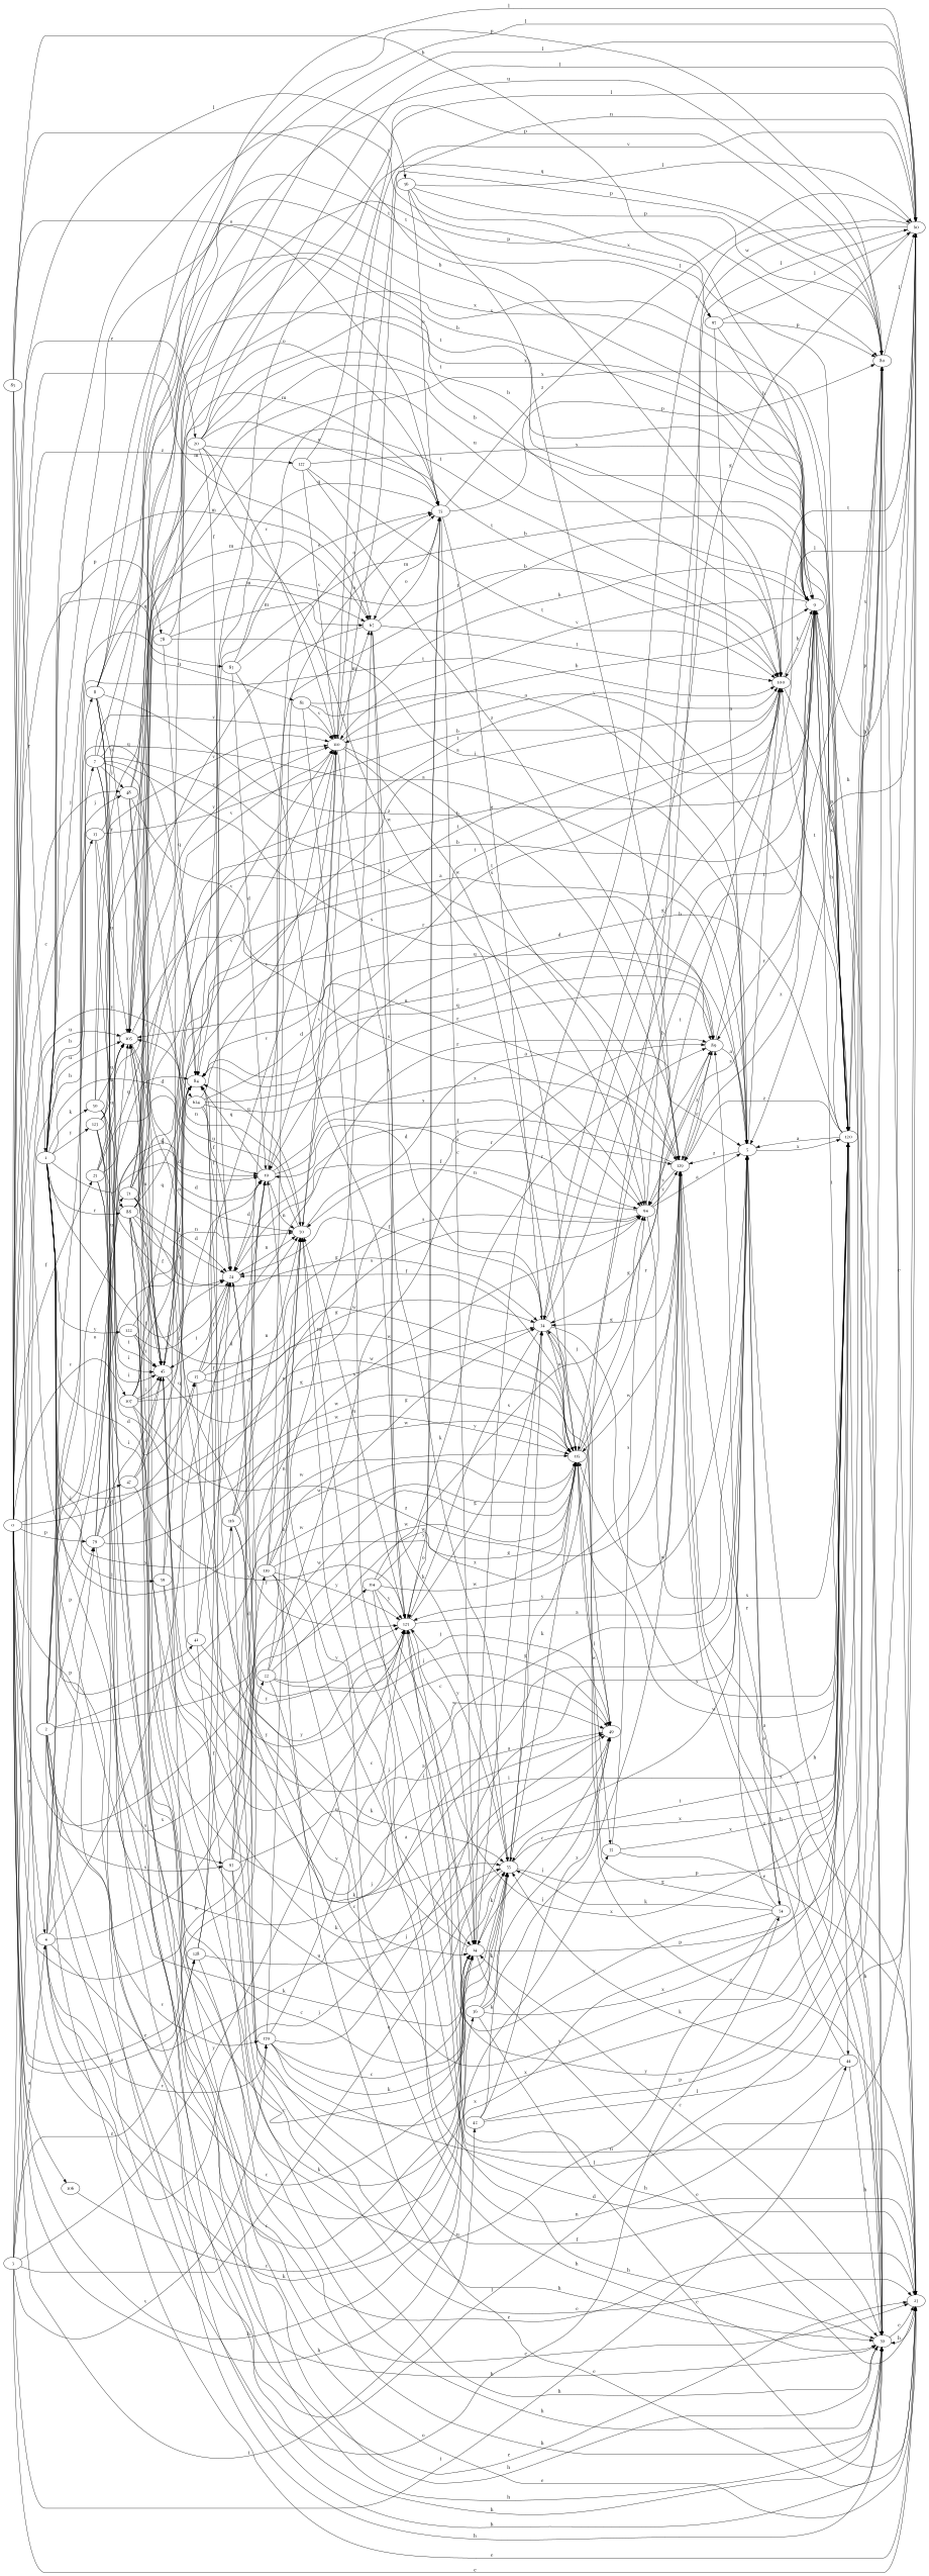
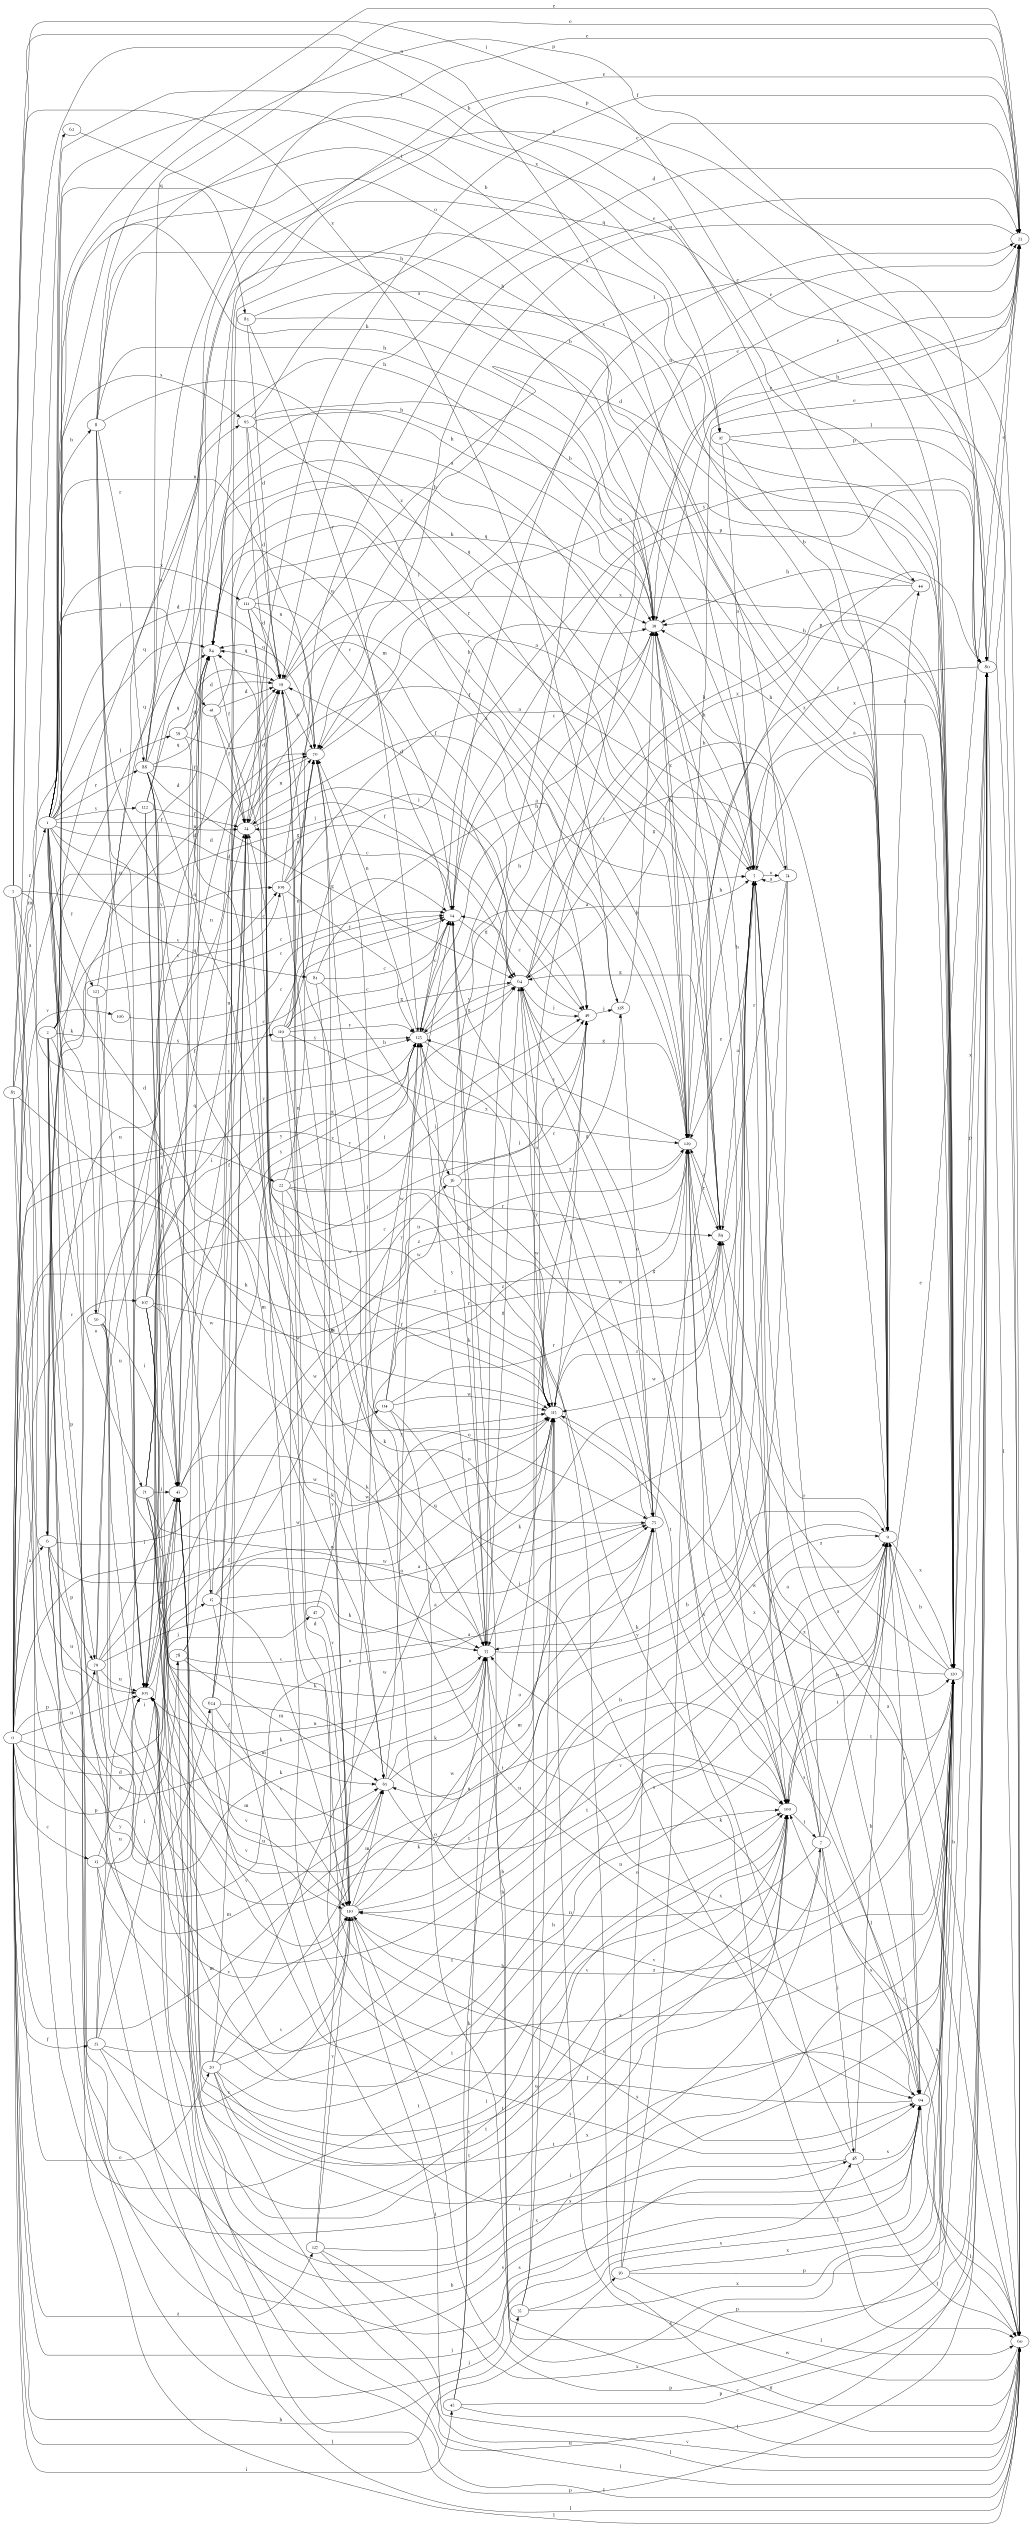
  strict digraph {
    fontname="Playfair Display"
    rankdir=LR
    node [fontname="Playfair Display"]
    edge [fontname="Playfair Display"]
    0
-   4
+   4 [label=6]
    13
    15
    20
    22
    25
    35
    36
    41
    42
    47
    48
    56
+   62
    65
    78
    79
    105
    106
    107
    114
    115
    127
    128
    14
    19
    55
    70
-   109 [label=179]
+   109
    5
    100
    9
    60
    45
    n36 [label=24]
    94
    110
    89
    120
    75
    125
    49
    23
    129
    39
    80
    84
-   34
+   34 [label=64]
    1
    7
    8
    50
    59
    81
    83
    88
    93
    97
-   116
+   116 [label=111]
    122
    123
    44
    85
    2
    71
    74
    119
    3
    n70 [label=624]
    0 -> 4 [label=a]
    0 -> 13 [label=c]
    0 -> 15 [label=d]
    0 -> 20 [label=e]
    0 -> 22 [label=e]
    0 -> 25 [label=f]
    0 -> 35 [label=h]
    0 -> 36 [label=h]
    0 -> 41 [label=i]
    0 -> 42 [label=i]
    0 -> 47 [label=j]
    0 -> 48 [label=j]
    0 -> 56 [label=l]
+   0 -> 62 [label=m]
    0 -> 65 [label=m]
    0 -> 78 [label=p]
    0 -> 79 [label=p]
    0 -> 105 [label=u]
    0 -> 106 [label=v]
    0 -> 107 [label=v]
    0 -> 114 [label=w]
    0 -> 115 [label=w]
    0 -> 127 [label=z]
    0 -> 128 [label=z]
    4 -> 79 [label=p]
    4 -> 115 [label=w]
    4 -> 14 [label=c]
    4 -> 19 [label=d]
    4 -> 55 [label=k]
    4 -> 70 [label=n]
    4 -> 109 [label=v]
    4 -> 5 [label=a]
    4 -> 100 [label=t]
    13 -> 105 [label=u]
    13 -> 9 [label=b]
    13 -> 60 [label=l]
    13 -> 45 [label=i]
    15 -> 115 [label=w]
    15 -> 55 [label=k]
    15 -> n36 [label=f]
    15 -> 94 [label=s]
    15 -> 110 [label=v]
    15 -> 89 [label=r]
    20 -> 115 [label=w]
    20 -> 100 [label=t]
    20 -> 9 [label=b]
    20 -> 60 [label=l]
    20 -> n36 [label=f]
    20 -> 110 [label=v]
    20 -> 120 [label=x]
    20 -> 75 [label=o]
    22 -> 115 [label=w]
    22 -> 70 [label=n]
    22 -> 89 [label=r]
    22 -> 120 [label=x]
    22 -> 125 [label=y]
    22 -> 49 [label=j]
    25 -> 105 [label=u]
    25 -> 19 [label=d]
    25 -> 9 [label=b]
    25 -> 45 [label=i]
    25 -> 110 [label=v]
    25 -> 120 [label=x]
-   115 -> 35 [label=w]
+   35 -> 115 [label=w]
    35 -> 94 [label=s]
    35 -> 120 [label=x]
    35 -> 23 [label=e]
    36 -> 55 [label=k]
    36 -> 120 [label=x]
    36 -> 49 [label=j]
    36 -> 23 [label=e]
    36 -> 129 [label=z]
    41 -> 19 [label=d]
    41 -> n36 [label=f]
    41 -> 125 [label=y]
    41 -> 39 [label=h]
    42 -> 55 [label=k]
    42 -> 60 [label=l]
    42 -> 49 [label=j]
    42 -> 80 [label=p]
    47 -> 14 [label=c]
-   47 -> 45 [label=i]
    47 -> 110 [label=v]
    48 -> 9 [label=b]
    48 -> 60 [label=l]
    48 -> 45 [label=i]
    48 -> 94 [label=s]
    48 -> 125 [label=y]
    56 -> 60 [label=l]
    56 -> 120 [label=x]
    56 -> 75 [label=o]
    56 -> 129 [label=z]
    56 -> 80 [label=p]
+   62 -> 5 [label=a]
    65 -> 105 [label=u]
    65 -> 55 [label=k]
    65 -> 100 [label=t]
    65 -> 75 [label=o]
    65 -> 125 [label=y]
    78 -> 65 [label=m]
+   78 -> 19 [label=d]
    78 -> 5 [label=a]
    78 -> 60 [label=l]
    78 -> 84 [label=q]
    79 -> 105 [label=u]
    79 -> 115 [label=w]
+   79 -> 14 [label=c]
    79 -> 70 [label=n]
    79 -> 5 [label=a]
    79 -> 9 [label=b]
    79 -> 45 [label=i]
    79 -> 94 [label=s]
    105 -> 45 [label=i]
    105 -> 89 [label=r]
    105 -> 125 [label=y]
    105 -> 80 [label=p]
    106 -> 14 [label=c]
-   107 -> 75 [label=m]
+   107 -> 65 [label=m]
    107 -> 19 [label=d]
    107 -> 100 [label=t]
    107 -> 45 [label=i]
    107 -> 110 [label=v]
    107 -> 49 [label=j]
    107 -> 129 [label=z]
    107 -> 34 [label=g]
    114 -> 115 [label=w]
    114 -> 94 [label=s]
    114 -> 89 [label=r]
    114 -> 120 [label=x]
    114 -> 125 [label=y]
    114 -> 39 [label=h]
    115 -> 55 [label=k]
    115 -> 100 [label=t]
    115 -> n36 [label=f]
    115 -> 89 [label=r]
    115 -> 49 [label=j]
    127 -> 100 [label=t]
    127 -> 60 [label=l]
    127 -> 110 [label=v]
    127 -> 120 [label=x]
    127 -> 129 [label=z]
    128 -> n36 [label=f]
    128 -> 75 [label=o]
-   128 -> 49 [label=j]
+   49 -> 128 [label=j]
    128 -> 39 [label=h]
    14 -> 55 [label=k]
    14 -> 23 [label=e]
    14 -> 80 [label=p]
    14 -> 84 [label=q]
    14 -> 34 [label=g]
    19 -> 70 [label=n]
    19 -> 94 [label=s]
+   19 -> 120 [label=x]
    19 -> 75 [label=o]
    19 -> 129 [label=z]
    19 -> 84 [label=q]
    55 -> 105 [label=u]
    55 -> 9 [label=b]
    55 -> 120 [label=x]
    55 -> 125 [label=y]
    55 -> 80 [label=p]
    55 -> 34 [label=g]
    70 -> 105 [label=u]
    70 -> 5 [label=a]
    70 -> 110 [label=v]
    70 -> 84 [label=q]
    109 -> 14 [label=c]
    109 -> 55 [label=k]
    109 -> 70 [label=n]
    109 -> 5 [label=a]
    109 -> 60 [label=l]
    109 -> 125 [label=y]
    5 -> 115 [label=w]
    5 -> 100 [label=t]
    5 -> 120 [label=x]
    5 -> 129 [label=z]
    5 -> 39 [label=h]
    5 -> 84 [label=q]
    5 -> 74 [label=o]
    100 -> 9 [label=b]
    100 -> 45 [label=i]
    100 -> 39 [label=h]
    100 -> 34 [label=g]
    9 -> 105 [label=u]
    9 -> 100 [label=t]
    9 -> 94 [label=s]
    9 -> 110 [label=v]
    9 -> 89 [label=r]
    9 -> 120 [label=x]
    9 -> 39 [label=h]
    9 -> 44 [label=i]
    60 -> 115 [label=w]
    60 -> 14 [label=c]
    60 -> 70 [label=n]
    60 -> 5 [label=a]
    60 -> 100 [label=t]
    60 -> 9 [label=b]
    60 -> 110 [label=v]
    60 -> 34 [label=g]
    45 -> 105 [label=u]
    45 -> 115 [label=w]
    45 -> 100 [label=t]
    45 -> 49 [label=j]
    45 -> 23 [label=e]
    45 -> 84 [label=q]
    n36 -> 19 [label=d]
    n36 -> 70 [label=n]
    n36 -> 45 [label=i]
    n36 -> 49 [label=j]
    94 -> 70 [label=n]
    94 -> 5 [label=a]
    94 -> 60 [label=l]
    94 -> n36 [label=f]
    94 -> 120 [label=x]
    94 -> 129 [label=z]
    110 -> 65 [label=m]
    110 -> 115 [label=w]
    110 -> 19 [label=d]
    110 -> 55 [label=k]
    110 -> 9 [label=b]
    110 -> 94 [label=s]
    110 -> 80 [label=p]
    89 -> 5 [label=a]
    89 -> 60 [label=l]
    89 -> 129 [label=z]
    89 -> 84 [label=q]
    89 -> 34 [label=g]
    120 -> 115 [label=w]
    120 -> 19 [label=d]
-   120 -> 55 [label=i]
+   120 -> 55 [label=k]
    120 -> 5 [label=a]
    120 -> 100 [label=t]
    120 -> 9 [label=b]
    120 -> 45 [label=i]
    120 -> 110 [label=v]
    120 -> 129 [label=z]
    120 -> 39 [label=h]
    120 -> 80 [label=p]
    75 -> 65 [label=m]
    75 -> 14 [label=c]
    75 -> 60 [label=l]
    75 -> 125 [label=y]
    75 -> 80 [label=p]
    75 -> 84 [label=q]
    75 -> 34 [label=g]
    125 -> 14 [label=c]
    125 -> 70 [label=n]
    125 -> 5 [label=a]
    125 -> 75 [label=o]
    125 -> 39 [label=h]
    125 -> 34 [label=g]
    49 -> 14 [label=c]
    23 -> 19 [label=d]
    23 -> 70 [label=n]
    23 -> n36 [label=f]
    23 -> 39 [label=h]
    129 -> 105 [label=u]
    129 -> 115 [label=w]
    129 -> n36 [label=f]
    129 -> 94 [label=s]
    129 -> 89 [label=r]
    129 -> 125 [label=y]
    129 -> 23 [label=e]
    129 -> 39 [label=h]
    129 -> 34 [label=g]
    39 -> 14 [label=c]
    39 -> 23 [label=e]
    39 -> 129 [label=z]
    80 -> 105 [label=u]
    80 -> 60 [label=l]
    80 -> 120 [label=x]
    80 -> 125 [label=y]
    80 -> 23 [label=e]
    80 -> 129 [label=z]
-   80 -> 84 [label=q]
+   84 -> 80 [label=q]
    84 -> n36 [label=f]
    84 -> 89 [label=r]
    34 -> 115 [label=w]
    34 -> 19 [label=d]
    34 -> 9 [label=b]
    34 -> n36 [label=f]
    34 -> 120 [label=x]
    34 -> 125 [label=y]
    34 -> 49 [label=j]
    34 -> 23 [label=e]
    1 -> 15 [label=d]
    1 -> 65 [label=m]
    1 -> 14 [label=c]
    1 -> 19 [label=d]
    1 -> 55 [label=k]
    1 -> 70 [label=n]
    1 -> 9 [label=b]
    1 -> n36 [label=f]
    1 -> 39 [label=h]
    1 -> 84 [label=q]
    1 -> 34 [label=g]
    1 -> 7 [label=b]
    1 -> 8 [label=b]
    1 -> 50 [label=k]
    1 -> 59 [label=l]
    1 -> 81 [label=q]
    1 -> 83 [label=q]
    1 -> 88 [label=r]
    1 -> 93 [label=s]
    1 -> 97 [label=t]
    1 -> 116 [label=x]
    1 -> 122 [label=y]
    1 -> 123 [label=y]
    7 -> 48 [label=j]
    7 -> 70 [label=n]
    7 -> 5 [label=a]
-   7 -> 100 [label=t]
+   100 -> 7 [label=t]
    7 -> 94 [label=s]
    7 -> 110 [label=v]
    7 -> 23 [label=e]
    7 -> 129 [label=z]
    7 -> 39 [label=h]
    8 -> 65 [label=m]
    8 -> 105 [label=u]
    8 -> 115 [label=w]
    8 -> 9 [label=b]
    8 -> 120 [label=x]
    8 -> 129 [label=z]
    8 -> 39 [label=h]
    8 -> 80 [label=p]
    8 -> 88 [label=r]
    50 -> 105 [label=u]
    50 -> 100 [label=t]
    50 -> 45 [label=i]
    50 -> 110 [label=v]
    50 -> 125 [label=y]
    50 -> 23 [label=e]
    59 -> 55 [label=k]
-   59 -> 49 [label=j]
+   59 -> 49 [label=m]
    59 -> 80 [label=p]
    59 -> 84 [label=q]
    81 -> 14 [label=c]
    81 -> 5 [label=a]
-   81 -> 9 [label=b]
+   81 -> 36 [label=b]
    81 -> 110 [label=v]
    83 -> 19 [label=d]
    83 -> 9 [label=b]
    83 -> 120 [label=x]
    83 -> 125 [label=y]
    88 -> 65 [label=m]
    88 -> 115 [label=w]
    88 -> 5 [label=a]
    88 -> 100 [label=t]
    88 -> 45 [label=i]
    88 -> n36 [label=f]
    88 -> 120 [label=x]
    88 -> 23 [label=e]
    88 -> 39 [label=h]
    88 -> 84 [label=q]
    88 -> 34 [label=g]
    93 -> 115 [label=w]
    93 -> 19 [label=d]
    93 -> 9 [label=b]
    93 -> 49 [label=j]
    93 -> 23 [label=e]
    93 -> 39 [label=h]
    97 -> 5 [label=a]
    97 -> 9 [label=b]
    97 -> 60 [label=l]
    97 -> 80 [label=p]
    116 -> 115 [label=w]
    116 -> 14 [label=c]
    116 -> 19 [label=d]
    116 -> 55 [label=k]
    116 -> 70 [label=n]
    116 -> 129 [label=z]
    116 -> 39 [label=h]
    122 -> 45 [label=i]
    122 -> n36 [label=f]
    122 -> 39 [label=h]
    122 -> 84 [label=q]
    123 -> 105 [label=u]
    123 -> 14 [label=c]
    123 -> 100 [label=t]
-   123 -> n36 [label=f]
-   123 -> 110 [label=v]
+   122 -> 110 [label=v]
    123 -> 39 [label=h]
    44 -> 55 [label=k]
    44 -> 70 [label=n]
    44 -> 129 [label=z]
    44 -> 39 [label=h]
    85 -> 115 [label=w]
    85 -> 100 [label=t]
    85 -> 9 [label=b]
    85 -> 75 [label=o]
    85 -> 49 [label=j]
    85 -> 1 [label=r]
    2 -> 48 [label=j]
    2 -> 79 [label=p]
    2 -> 115 [label=w]
    2 -> 109 [label=v]
    2 -> 60 [label=l]
    2 -> 94 [label=s]
    2 -> 23 [label=e]
    2 -> 84 [label=q]
    2 -> 93 [label=s]
    2 -> 97 [label=t]
    2 -> 71 [label=o]
    2 -> 74 [label=o]
    2 -> 119 [label=x]
    71 -> 19 [label=d]
    71 -> 55 [label=k]
    71 -> 100 [label=t]
    71 -> 45 [label=i]
    71 -> n36 [label=f]
    71 -> 110 [label=v]
    71 -> 75 [label=o]
    71 -> 125 [label=y]
    74 -> 105 [label=u]
    74 -> 55 [label=k]
    74 -> 5 [label=a]
    74 -> 89 [label=r]
    74 -> 125 [label=y]
    74 -> 34 [label=g]
    119 -> 65 [label=m]
    119 -> 14 [label=c]
    119 -> 70 [label=n]
    119 -> 75 [label=o]
    119 -> 125 [label=y]
    119 -> 23 [label=e]
    119 -> 129 [label=z]
    119 -> 39 [label=h]
    119 -> 34 [label=g]
    3 -> 4 [label=a]
    3 -> 105 [label=u]
    3 -> 128 [label=z]
    3 -> 109 [label=v]
    3 -> 5 [label=a]
    3 -> 125 [label=y]
-   3 -> 23 [label=e]
    3 -> 44 [label=i]
    3 -> n70 [label=y]
    n70 -> 100 [label=t]
    n70 -> n36 [label=f]
    n70 -> 94 [label=s]
    n70 -> 110 [label=v]
    n70 -> 89 [label=r]
    n70 -> 120 [label=x]
  }
